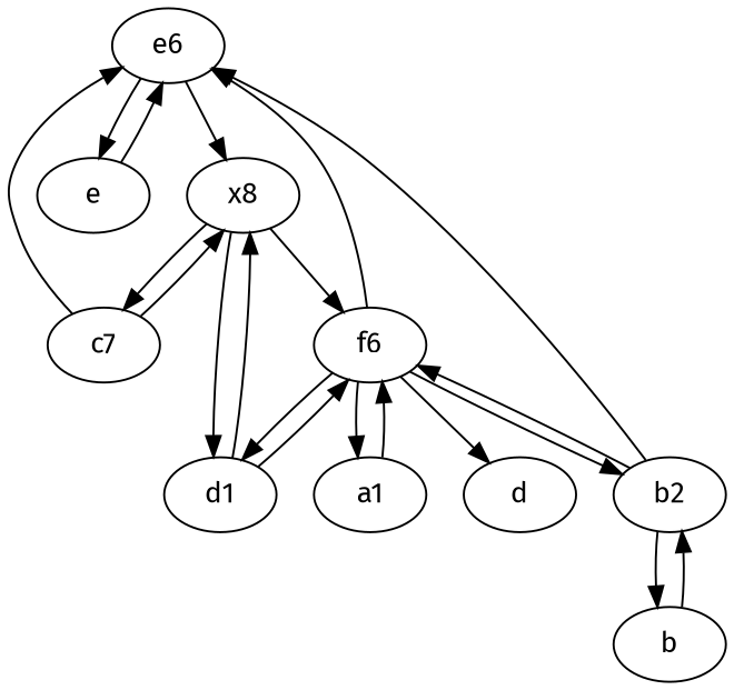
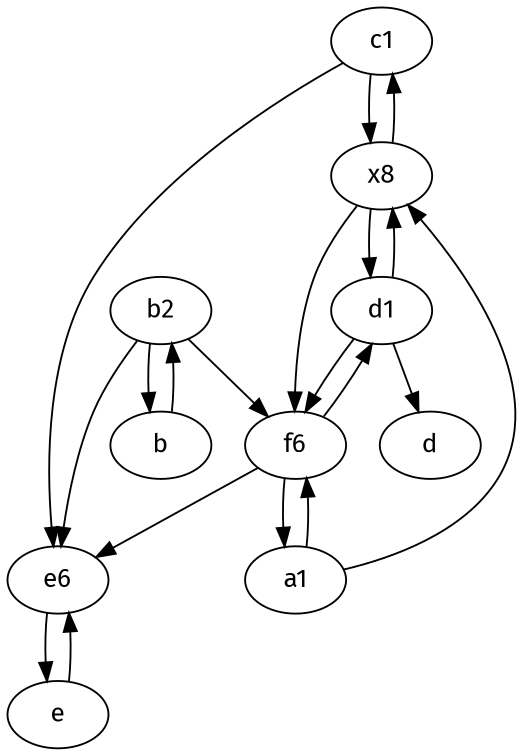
  digraph {
    fontname="Fira Sans"
    node [fontname="Fira Sans"]
    edge [fontname="Fira Sans"]
    n1 [label=e6]
-   c1 [label=c7]
+   c1
    n3 [label=x8]
    e
    n5 [label=f6]
    d1
    n7 [label=b2]
    b
    a1
    d
-   n1 -> n3
+   a1 -> n3
    n1 -> e
    c1 -> n1
    c1 -> n3
    n3 -> c1
    n3 -> n5
    n3 -> d1
    e -> n1
    n5 -> n1
    n5 -> d1
-   n5 -> n7
    n5 -> a1
    d1 -> n3
    d1 -> n5
-   n5 -> d
+   d1 -> d
    n7 -> n1
    n7 -> n5
    n7 -> b
    b -> n7
    a1 -> n5
  }
